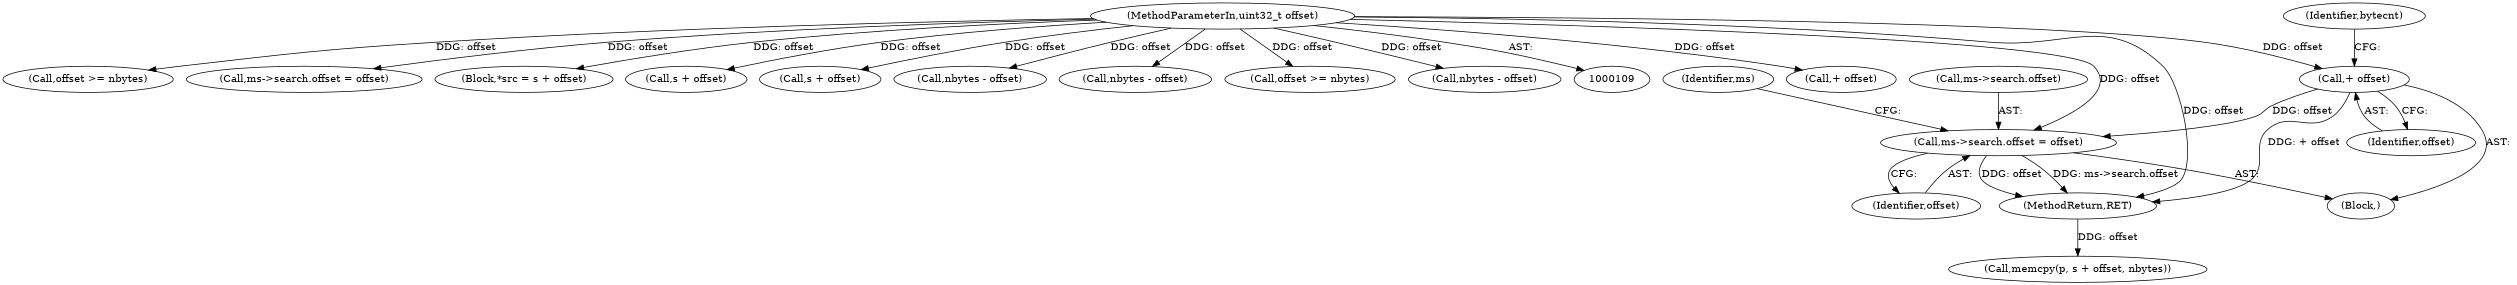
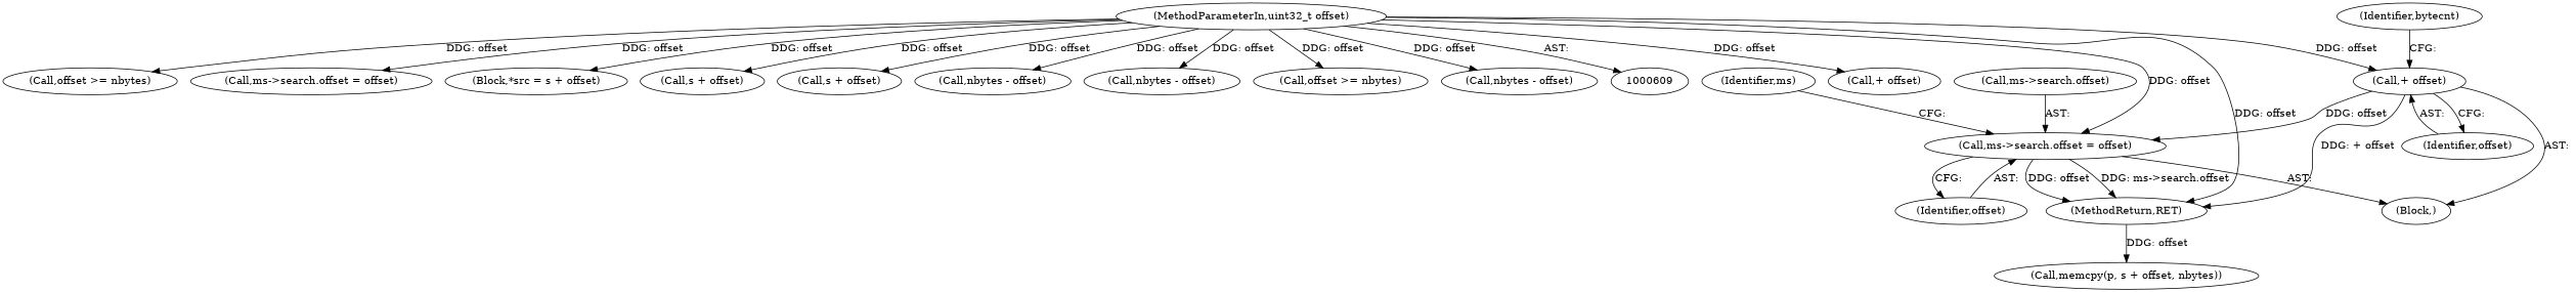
  digraph {
    n1 [label="(Call,ms->search.offset = offset)"]
    n2 [label="(Identifier,offset)"]
    n3 [label="(Block,)"]
    n4 [label="(MethodReturn,RET)"]
    n5 [label="(Call,memcpy(p, s + offset, nbytes))"]
    n6 [label="(Call,+ offset)"]
    n7 [label="(Identifier,offset)"]
    n8 [label="(MethodParameterIn,uint32_t offset)"]
    n9 [label="(Call,+ offset)"]
    n10 [label="(Call,offset >= nbytes)"]
    n11 [label="(Call,ms->search.offset = offset)"]
    n12 [label="(Block,*src = s + offset)"]
    n13 [label="(Call,s + offset)"]
    n14 [label="(Call,s + offset)"]
    n15 [label="(Call,nbytes - offset)"]
    n16 [label="(Call,nbytes - offset)"]
    n17 [label="(Call,offset >= nbytes)"]
    n18 [label="(Call,nbytes - offset)"]
-   1000109
+   1000109 [label=1000609]
    n20 [label="(Call,ms->search.offset)"]
    n21 [label="(Identifier,bytecnt)"]
    n22 [label="(Identifier,ms)"]
    n1 -> n2 [label="CFG: "]
    n1 -> n3 [label="AST: "]
    n1 -> n4 [label="DDG: offset"]
    n1 -> n4 [label="DDG: ms->search.offset"]
    n2 -> n1 [label="AST: "]
    n4 -> n5 [label="DDG: offset"]
    n6 -> n1 [label="DDG: offset"]
    n6 -> n3 [label="AST: "]
    n6 -> n4 [label="DDG: + offset"]
    n6 -> n7 [label="CFG: "]
    n7 -> n6 [label="AST: "]
    n8 -> n1 [label="DDG: offset"]
    n8 -> n4 [label="DDG: offset"]
    n8 -> n6 [label="DDG: offset"]
    n8 -> n9 [label="DDG: offset"]
    n8 -> n10 [label="DDG: offset"]
    n8 -> n11 [label="DDG: offset"]
    n8 -> n12 [label="DDG: offset"]
    n8 -> n13 [label="DDG: offset"]
    n8 -> n14 [label="DDG: offset"]
    n8 -> n15 [label="DDG: offset"]
    n8 -> n16 [label="DDG: offset"]
    n8 -> n17 [label="DDG: offset"]
    n8 -> n18 [label="DDG: offset"]
    n8 -> 1000109 [label="AST: "]
    n20 -> n1 [label="AST: "]
    n21 -> n6 [label="CFG: "]
    n22 -> n1 [label="CFG: "]
  }
